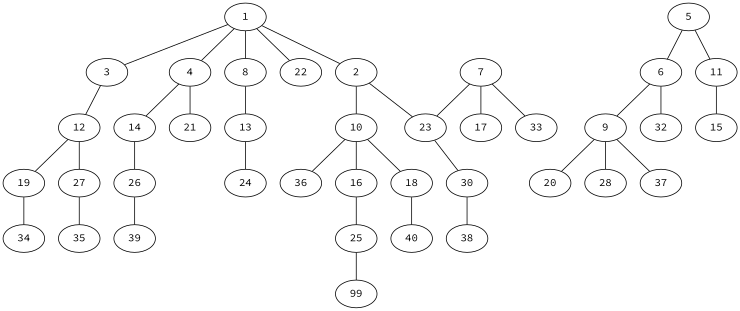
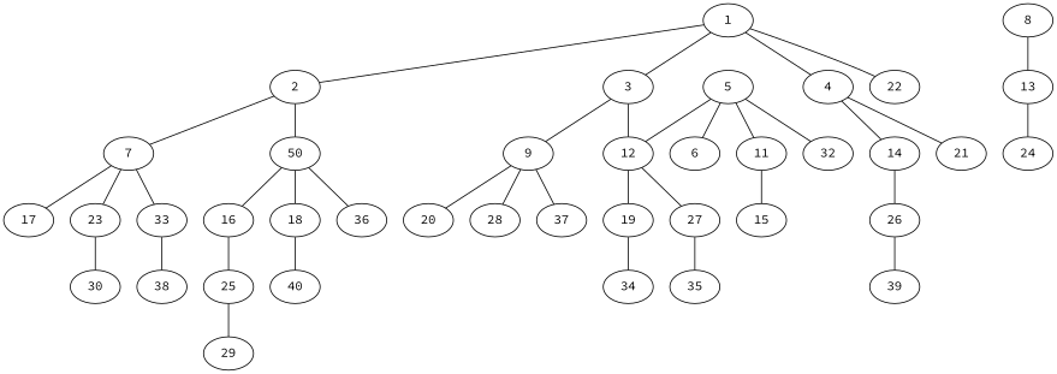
  graph {
    fontname="Source Code Pro"
    node [fontname="Source Code Pro"]
    edge [fontname="Source Code Pro"]
    1
    2
    3
    4
    8
    22
    7
-   10
+   10 [label=50]
    9
    12
    14
    21
    13
    17
    23
    33
    16
    18
    36
    5
    6
    11
    32
    20
    28
    37
    26
    24
    30
    25
    40
    15
    19
    27
    39
    34
    35
    38
-   29 [label=99]
+   29
    1 -- 2
    1 -- 3
    1 -- 4
-   1 -- 8
    1 -- 22
-   2 -- 23
+   2 -- 7
    2 -- 10
-   6 -- 9
+   3 -- 9
    3 -- 12
    4 -- 14
    4 -- 21
    8 -- 13
    7 -- 17
    7 -- 23
    7 -- 33
    10 -- 16
    10 -- 18
    10 -- 36
    9 -- 20
    9 -- 28
    9 -- 37
    12 -- 19
    12 -- 27
    14 -- 26
    13 -- 24
    23 -- 30
    16 -- 25
    18 -- 40
+   5 -- 12
    5 -- 6
    5 -- 11
-   6 -- 32
+   5 -- 32
    11 -- 15
    26 -- 39
-   30 -- 38
+   33 -- 38
    25 -- 29
    19 -- 34
    27 -- 35
  }
